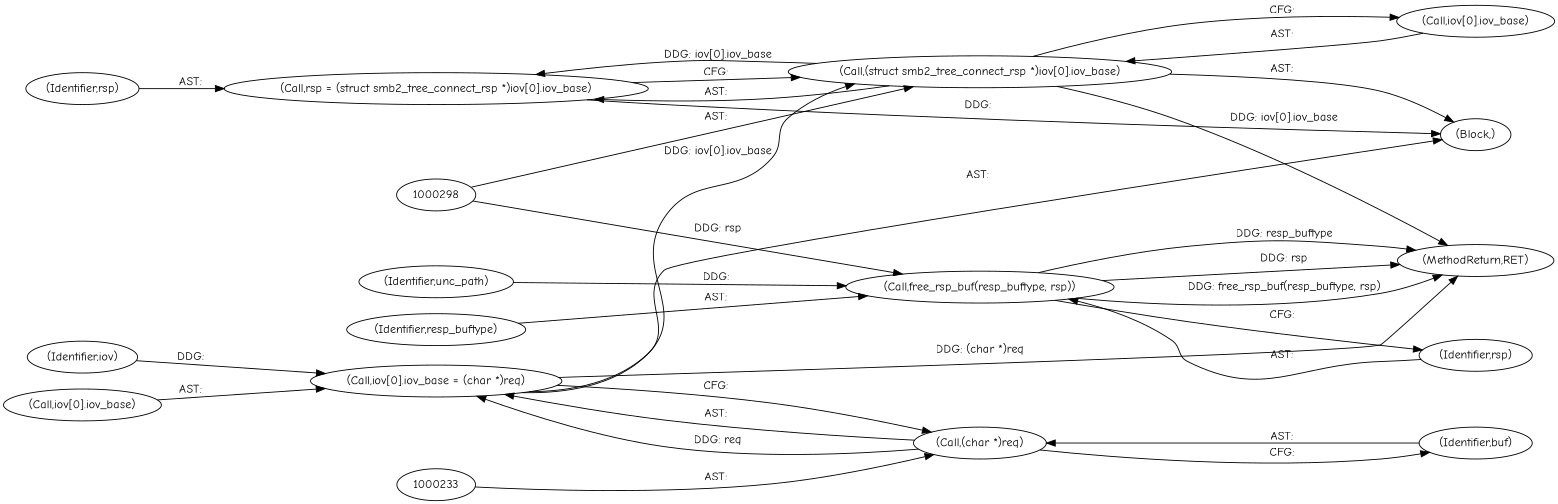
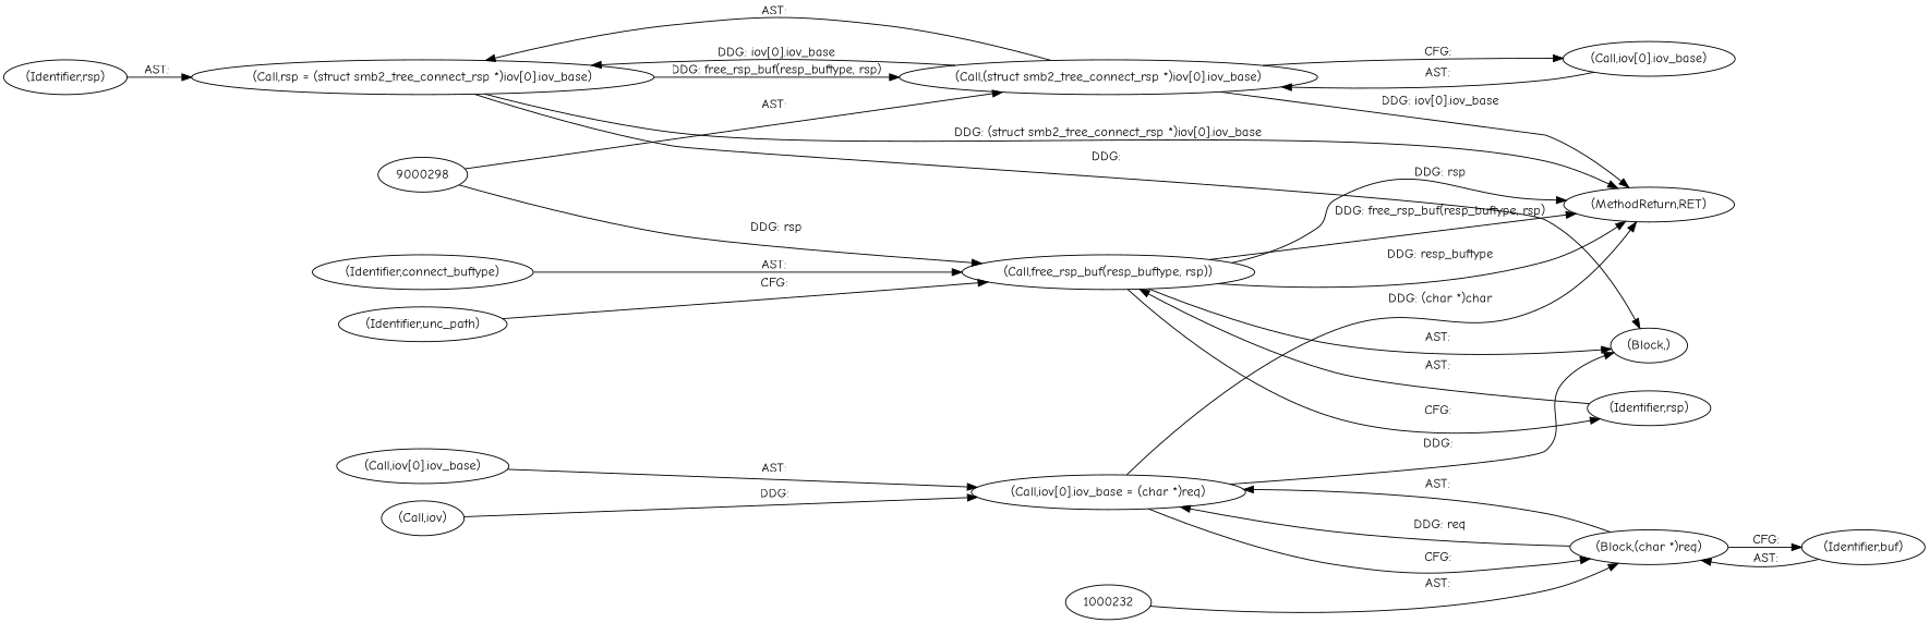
  digraph {
    fontname="Comic Neue"
    rankdir=LR
    node [fontname="Comic Neue"]
    edge [fontname="Comic Neue"]
    n1 [label="(Call,rsp = (struct smb2_tree_connect_rsp *)iov[0].iov_base)"]
    n2 [label="(Call,(struct smb2_tree_connect_rsp *)iov[0].iov_base)"]
    n3 [label="(Block,)"]
    n4 [label="(MethodReturn,RET)"]
    n5 [label="(Call,iov[0].iov_base)"]
    n6 [label="(Call,free_rsp_buf(resp_buftype, rsp))"]
    n7 [label="(Identifier,rsp)"]
    n8 [label="(Call,iov[0].iov_base = (char *)req)"]
-   n9 [label="(Call,(char *)req)"]
+   n9 [label="(Block,(char *)req)"]
    n10 [label="(Identifier,buf)"]
    n11 [label="(Identifier,rsp)"]
    n12 [label="(Call,iov[0].iov_base)"]
-   n13 [label="(Identifier,resp_buftype)"]
-   n14 [label="(Identifier,iov)"]
+   n13 [label="(Identifier,connect_buftype)"]
+   n14 [label="(Call,iov)"]
    n15 [label="(Identifier,unc_path)"]
-   1000298
-   1000233
-   n1 -> n2 [label="CFG: "]
+   1000298 [label=9000298]
+   1000233 [label=1000232]
+   n1 -> n2 [label="DDG: free_rsp_buf(resp_buftype, rsp)"]
    n1 -> n3 [label="DDG: "]
+   n1 -> n4 [label="DDG: (struct smb2_tree_connect_rsp *)iov[0].iov_base"]
    n2 -> n1 [label="AST: "]
    n2 -> n1 [label="DDG: iov[0].iov_base"]
    n2 -> n4 [label="DDG: iov[0].iov_base"]
    n2 -> n5 [label="CFG: "]
    n5 -> n2 [label="AST: "]
-   n2 -> n3 [label="AST: "]
+   n6 -> n3 [label="AST: "]
    n6 -> n4 [label="DDG: free_rsp_buf(resp_buftype, rsp)"]
    n6 -> n4 [label="DDG: resp_buftype"]
    n6 -> n4 [label="DDG: rsp"]
    n6 -> n7 [label="CFG: "]
    n7 -> n6 [label="AST: "]
-   n8 -> n2 [label="DDG: iov[0].iov_base"]
-   n8 -> n3 [label="AST: "]
-   n8 -> n4 [label="DDG: (char *)req"]
+   n8 -> n3 [label="DDG: "]
+   n8 -> n4 [label="DDG: (char *)char"]
    n8 -> n9 [label="CFG: "]
    n9 -> n8 [label="AST: "]
    n9 -> n8 [label="DDG: req"]
    n9 -> n10 [label="CFG: "]
    n10 -> n9 [label="AST: "]
    n11 -> n1 [label="AST: "]
    n12 -> n8 [label="AST: "]
    n13 -> n6 [label="AST: "]
    n14 -> n8 [label="DDG: "]
-   n15 -> n6 [label="DDG: "]
+   n15 -> n6 [label="CFG: "]
    1000298 -> n2 [label="AST: "]
    1000298 -> n6 [label="DDG: rsp"]
    1000233 -> n9 [label="AST: "]
  }
